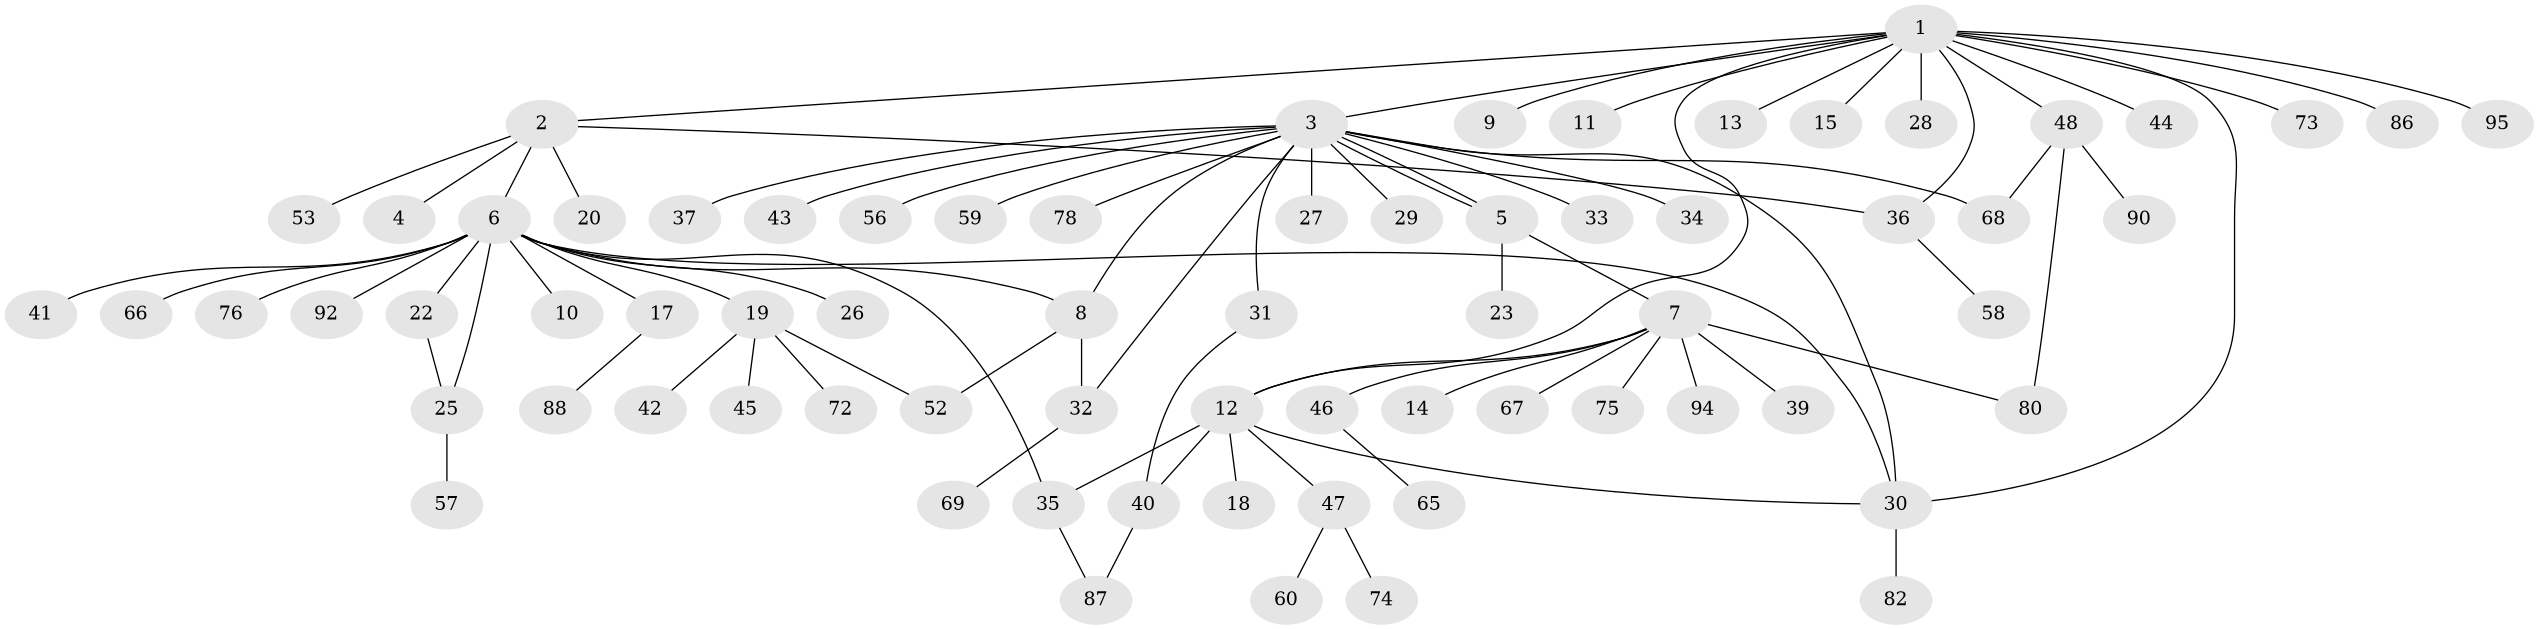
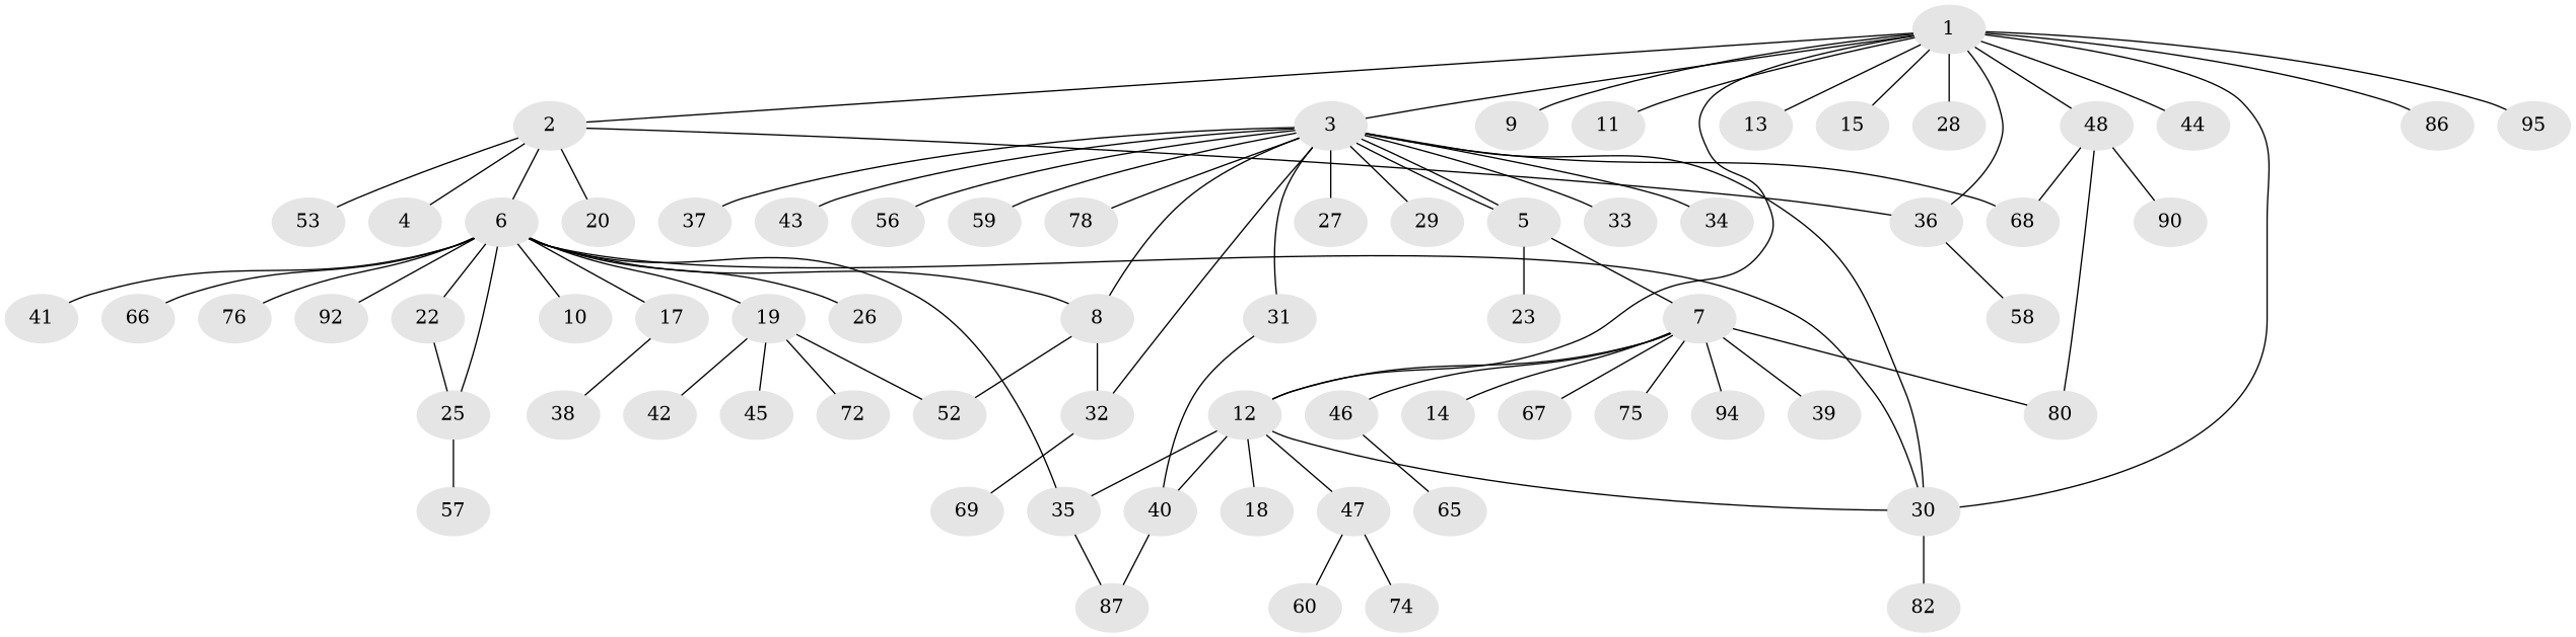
  graph {
    node [color=gray90 style=filled]
    1 [super="+62"]
    2 [super="+55"]
    3 [super="+24"]
    9
    11
    12
    13 [super="+84"]
    15
    28
    30 [super="+49"]
    36
    44
    48 [super="+83"]
-   73
    86
    95
    4
    6 [super="+21"]
    20 [super="+81"]
    53
    5
    8 [super="+16"]
    27
    29
    31
    32
    33 [super="+71"]
    34
    37
    43
    56
    59
    68
    78
    35 [super="+64"]
    18
    40 [super="+91"]
    47 [super="+54"]
    82
    58 [super="+70"]
    80 [super="+85"]
    90
    10 [super="+79"]
    17 [super="+89"]
    19 [super="+61"]
    22
    25 [super="+51"]
    26 [super="+88"]
    41
    66
    76
    92
    7 [super="+77"]
    23
    52 [super="+63"]
    69
    14
    39
    46 [super="+50"]
    67
    75
    94
-   38 [label=88]
+   38
    42
    45
    72
    57
    87 [super="+93"]
    65
    60
    74
    1 -- 2
    1 -- 3
    1 -- 9
    1 -- 11
    1 -- 12
    1 -- 13
    1 -- 15
    1 -- 28
    1 -- 30
    1 -- 36
    1 -- 44
    1 -- 48
-   1 -- 73
    1 -- 86
    1 -- 95
    2 -- 36
    2 -- 4
    2 -- 6
    2 -- 20
    2 -- 53
    3 -- 30
    3 -- 5
    3 -- 5
    3 -- 8
    3 -- 27
    3 -- 29
    3 -- 31
    3 -- 32
    3 -- 33
    3 -- 34
    3 -- 37
    3 -- 43
    3 -- 56
    3 -- 59
    3 -- 68
    3 -- 78
    12 -- 30
    12 -- 35
    12 -- 18
    12 -- 40
    12 -- 47
    30 -- 82
    36 -- 58
    48 -- 68
    48 -- 80
    48 -- 90
    6 -- 30
    6 -- 8
    6 -- 35
    6 -- 10
    6 -- 17
    6 -- 19
    6 -- 22
    6 -- 25
    6 -- 26
    6 -- 41
    6 -- 66
    6 -- 76
    6 -- 92
    5 -- 7
    5 -- 23
    8 -- 32
    8 -- 52
    31 -- 40
    32 -- 69
    35 -- 87
    40 -- 87
    47 -- 60
    47 -- 74
    17 -- 38
    19 -- 52
    19 -- 42
    19 -- 45
    19 -- 72
    22 -- 25
    25 -- 57
    7 -- 12
    7 -- 80
    7 -- 14
    7 -- 39
    7 -- 46
    7 -- 67
    7 -- 75
    7 -- 94
    46 -- 65
  }
